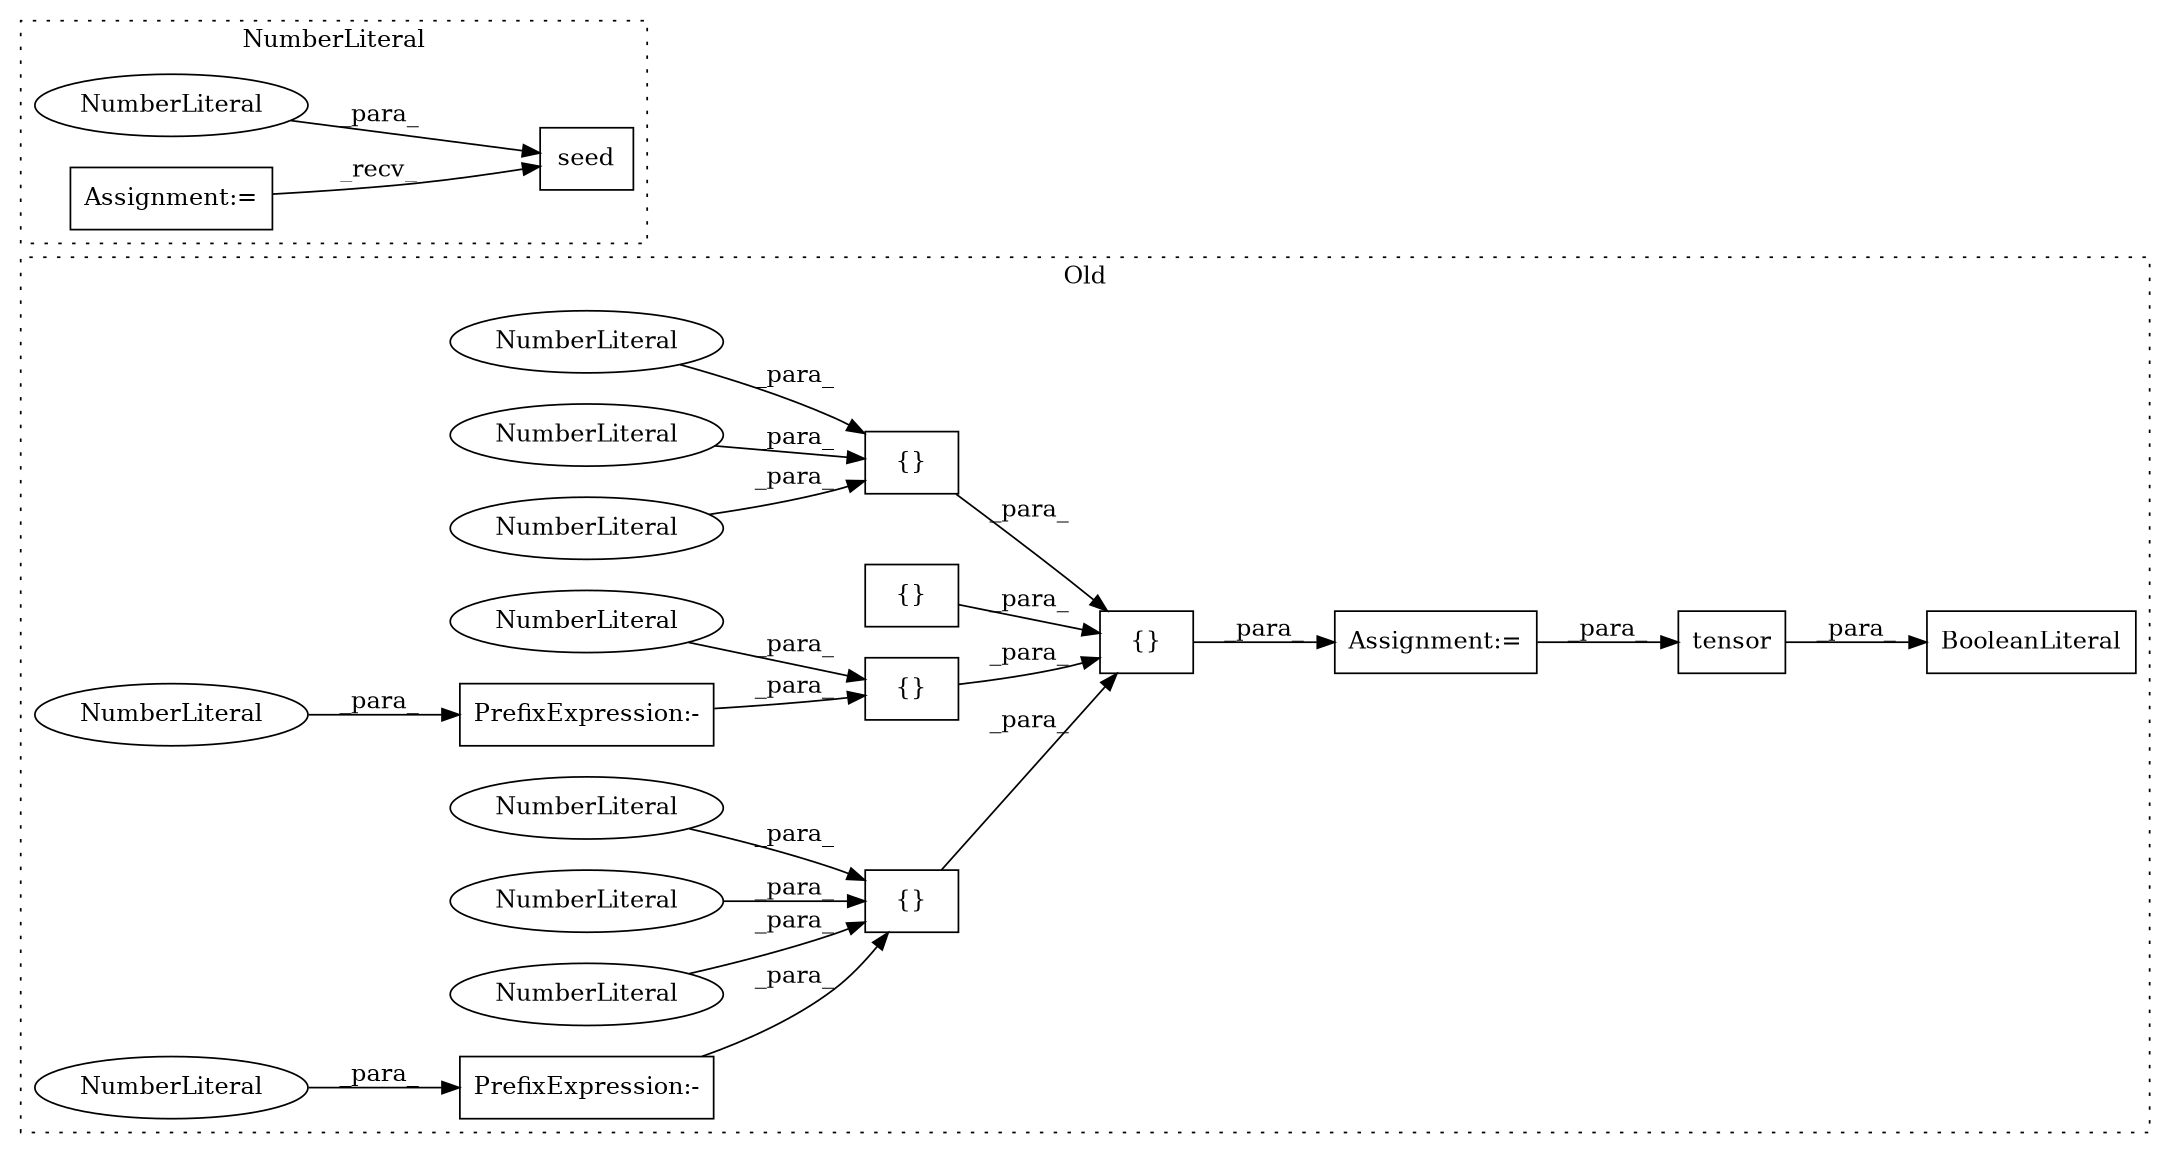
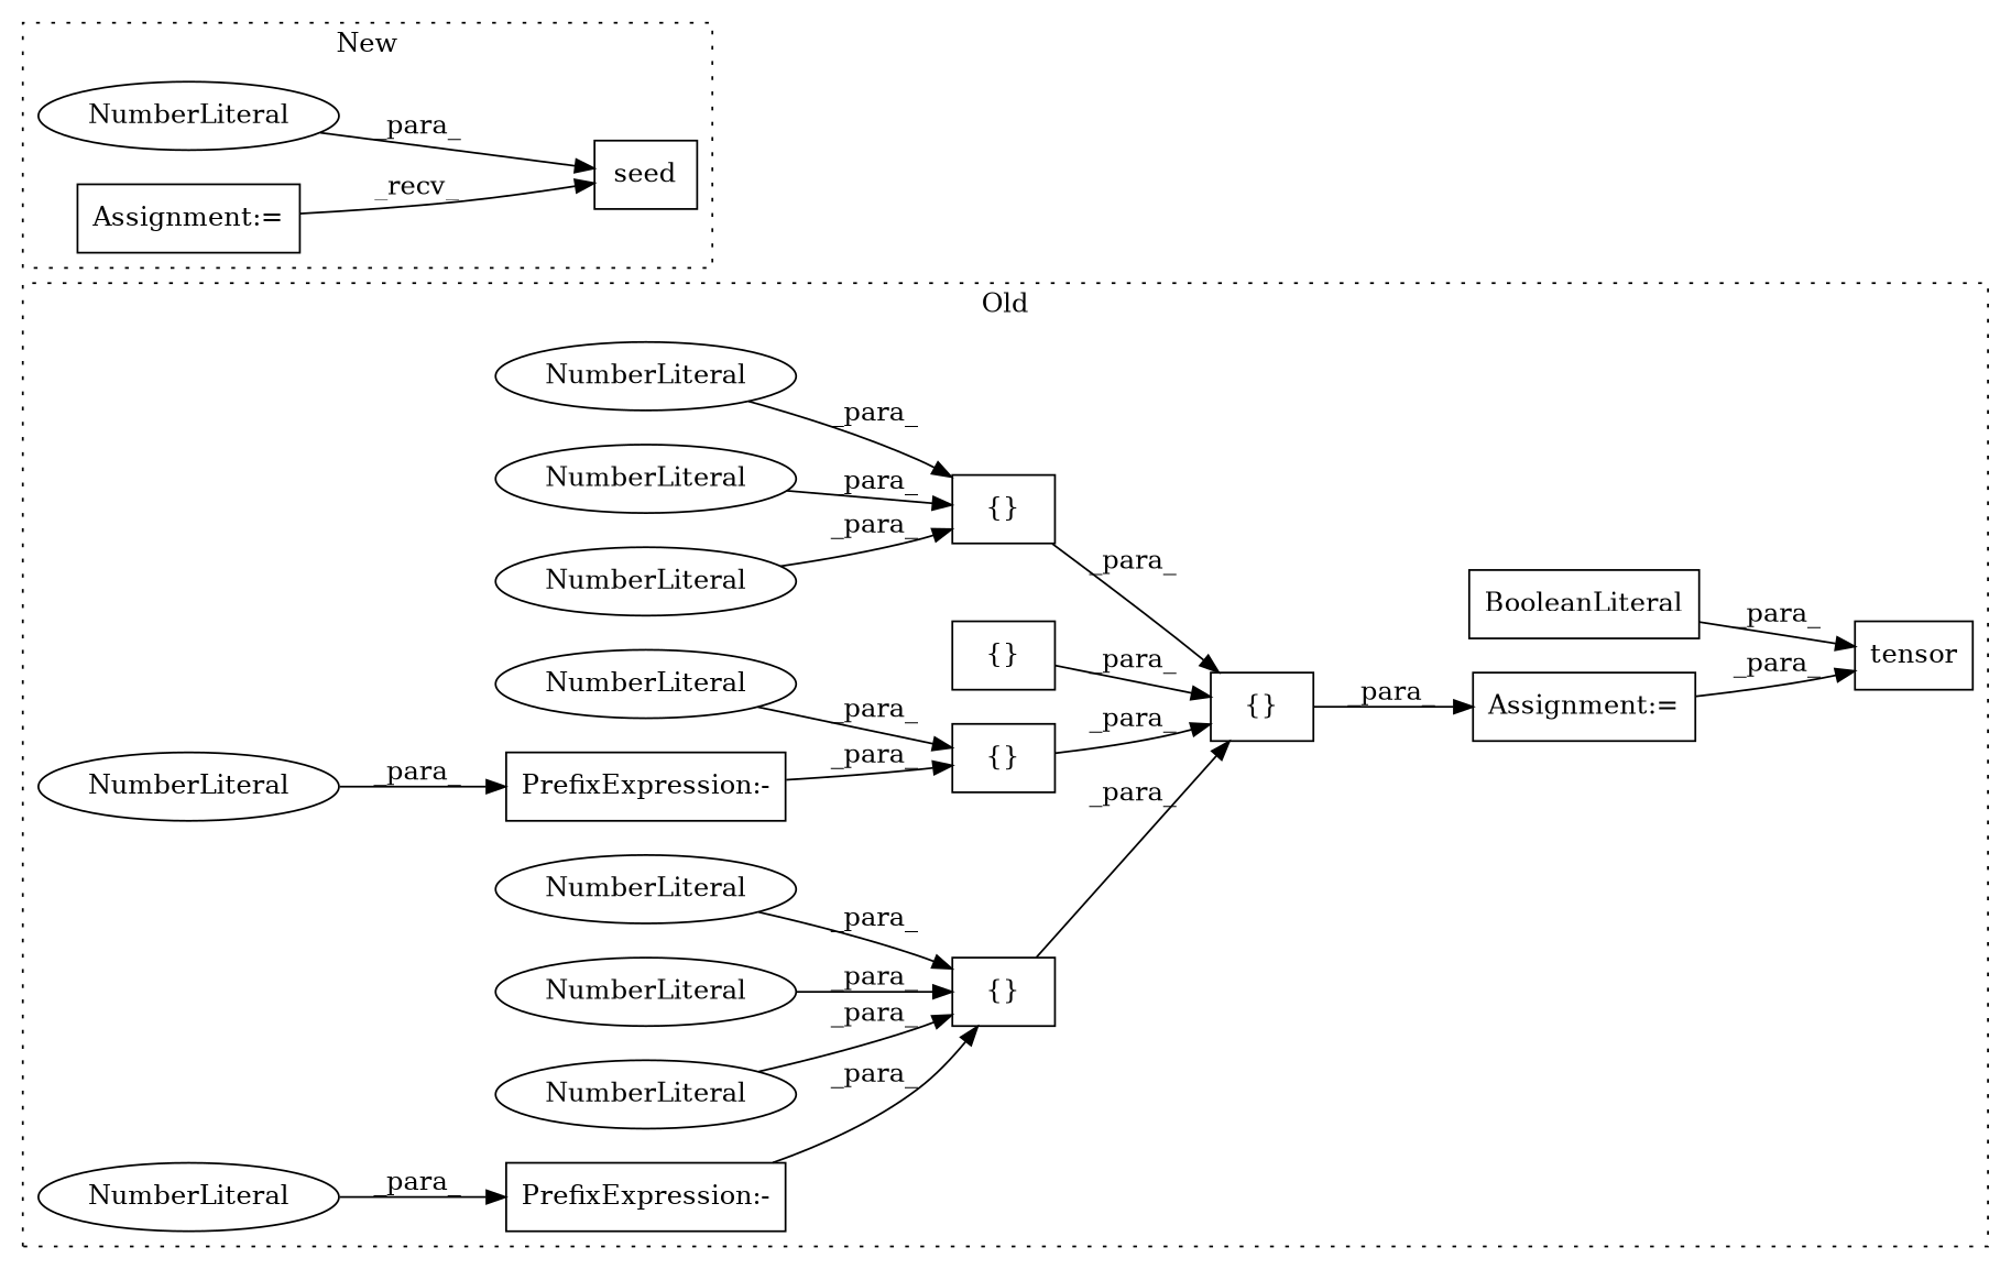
  digraph {
    rankdir=LR
    node [a=34 l=6 shape=box]
    n1 [a=32 l="7,1" label=tensor s="803,818"]
    n2 [a=4 l="1,1" label="{}" s="740,776"]
    n3 [a=9 l=4 label=BooleanLiteral s=814]
    n4 [a=4 l="1,1" label="{}" s="706,738"]
    n5 [label=NumberLiteral s=707 shape=ellipse]
    n6 [a=4 l="1,1" label="{}" s="596,777"]
    n7 [l=5 label=NumberLiteral s=721 shape=ellipse]
    n8 [a=4 l="1,1" label="{}" s="634,667"]
    n9 [label=NumberLiteral s=646 shape=ellipse]
    n10 [l=5 label=NumberLiteral s=727 shape=ellipse]
    n11 [a=4 l="1,1" label="{}" s="669,704"]
    n12 [label=NumberLiteral s=741 shape=ellipse]
    n13 [l=5 label=NumberLiteral s=764 shape=ellipse]
    n14 [label=NumberLiteral s=770 shape=ellipse]
    n15 [a=38 l=1 label="PrefixExpression:-" s=660]
    n16 [label=NumberLiteral s=661 shape=ellipse]
    n17 [a=38 l=1 label="PrefixExpression:-" s=748]
    n18 [label=NumberLiteral s=749 shape=ellipse]
    n19 [a=7 l=1 label="Assignment:=" s=582]
    n20 [a=32 l="5,1" label=seed s="846,852"]
    n21 [l=1 label=NumberLiteral s=851 shape=ellipse]
    n22 [a=7 label="Assignment:=" s=529]
    subgraph cluster_1 {
      label=Old
      style=dotted
      n1
      n2
      n3
      n4
      n5
      n6
      n7
      n8
      n9
      n10
      n11
      n12
      n13
      n14
      n15
      n16
      n17
      n18
      n19
    }
    subgraph cluster_2 {
-     label=NumberLiteral
+     label=New
      style=dotted
      n20
      n21
      n22
    }
    n2 -> n6 [label=_para_]
-   n1 -> n3 [label=_para_]
+   n3 -> n1 [label=_para_]
    n4 -> n6 [label=_para_]
    n5 -> n4 [label=_para_]
    n6 -> n19 [label=_para_]
    n7 -> n4 [label=_para_]
    n8 -> n6 [label=_para_]
    n9 -> n8 [label=_para_]
    n10 -> n4 [label=_para_]
    n11 -> n6 [label=_para_]
    n12 -> n2 [label=_para_]
    n13 -> n2 [label=_para_]
    n14 -> n2 [label=_para_]
    n15 -> n8 [label=_para_]
    n16 -> n15 [label=_para_]
    n17 -> n2 [label=_para_]
    n18 -> n17 [label=_para_]
    n19 -> n1 [label=_para_]
    n21 -> n20 [label=_para_]
    n22 -> n20 [label=_recv_]
  }
